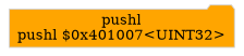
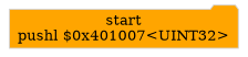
  digraph {
-   n1 [color=lightgrey fillcolor=orange label="pushl\npushl $0x401007<UINT32>" shape=folder style=filled]
+   n1 [color=lightgrey fillcolor=orange label="start\npushl $0x401007<UINT32>" shape=folder style=filled]
  }
